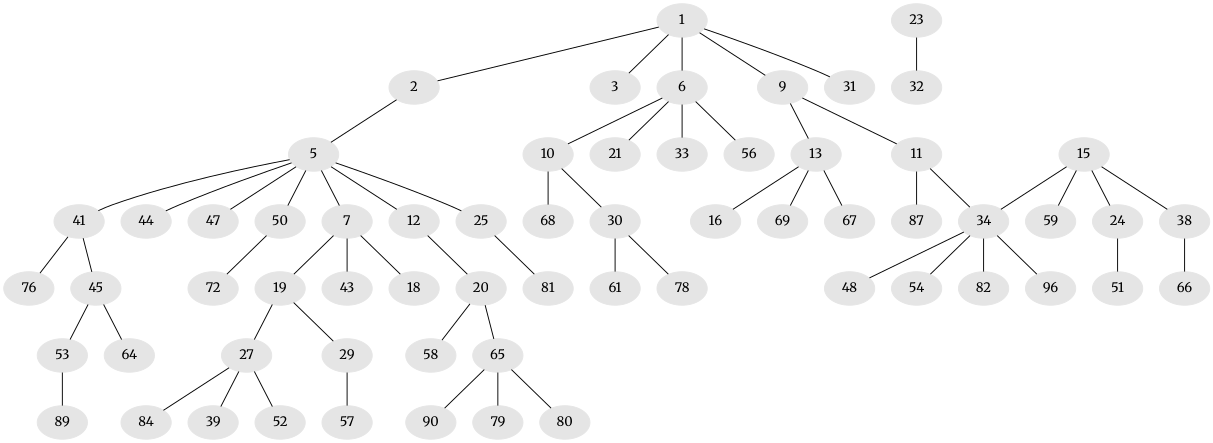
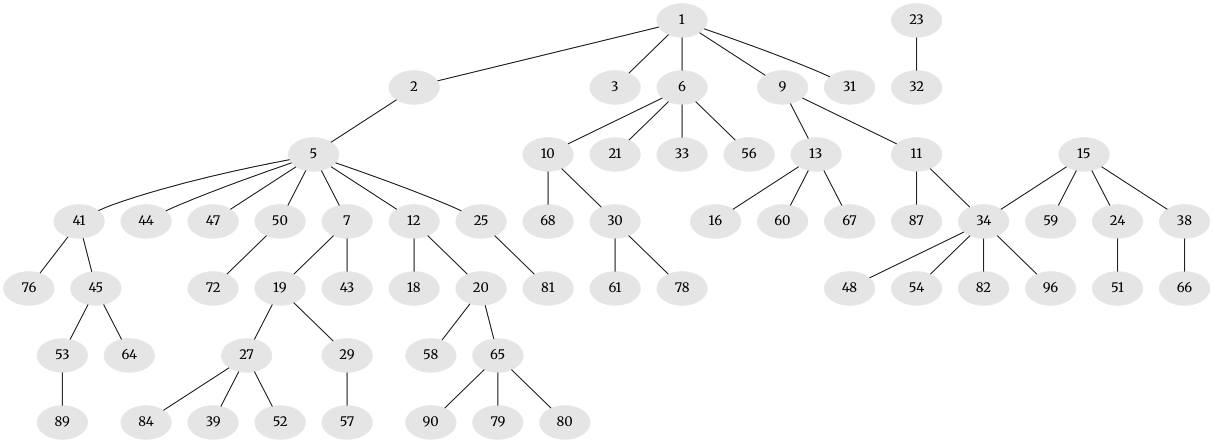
  graph {
    fontname=Merriweather
    node [color=gray90 fontname=Merriweather style=filled]
    edge [fontname=Merriweather]
    1 [super="+4"]
    2 [super="+77"]
    3 [super="+37"]
    6 [super="+8"]
    9
    31
    5 [super="+17"]
    10 [super="+36"]
    21
    33
    56 [super="+62"]
    11 [super="+26"]
    13 [super="+14"]
    7 [super="+71"]
    12
    25 [super="+73"]
    41 [super="+46"]
    44
    47 [super="+70"]
    50 [super="+63"]
    23
    32
    19 [super="+92"]
    43
    18 [super="+49"]
    20 [super="+55"]
    81 [super="+83"]
    45
    76
    72
    30 [super="+35"]
    68 [super="+74"]
    27 [super="+28"]
    29
    87
    34 [super="+40"]
    16
-   60 [label=69]
+   60
    67 [super="+91"]
    61
    78
    15 [super="+22"]
    24 [super="+42"]
    38
    59
    58
    65 [super="+75"]
    51
    48
    54 [super="+88"]
    82 [super="+93"]
    n52 [label=96]
    66
    39
    52 [super="+69"]
    84
    57
    79
    80
    90
    53 [super="+85"]
    64
    89
    1 -- 2
    1 -- 3
    1 -- 6
    1 -- 9
    1 -- 31
    2 -- 5
    6 -- 10
    6 -- 21
    6 -- 33
    6 -- 56
    9 -- 11
    9 -- 13
    5 -- 7
    5 -- 12
    5 -- 25
    5 -- 41
    5 -- 44
    5 -- 47
    5 -- 50
    10 -- 30
    10 -- 68
    11 -- 87
    11 -- 34
    13 -- 16
    13 -- 60
    13 -- 67
    7 -- 19
    7 -- 43
-   7 -- 18
+   12 -- 18
    12 -- 20
    25 -- 81
    41 -- 45
    41 -- 76
    50 -- 72
    23 -- 32
    19 -- 27
    19 -- 29
    20 -- 58
    20 -- 65
    45 -- 53
    45 -- 64
    30 -- 61
    30 -- 78
    27 -- 39
    27 -- 52
    27 -- 84
    29 -- 57
    34 -- 48
    34 -- 54
    34 -- 82
    34 -- n52
    15 -- 34
    15 -- 24
    15 -- 38
    15 -- 59
    24 -- 51
    38 -- 66
    65 -- 79
    65 -- 80
    65 -- 90
    53 -- 89
  }
